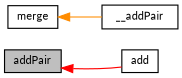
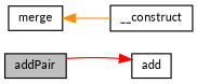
  digraph {
    fontname=Lato
    rankdir=LR
    node [color=black fillcolor=white fontname=Lato fontsize=10 shape=record style=filled]
    edge [dir=back fontname=Lato fontsize=10 labelfontname=Helvetica labelfontsize=10 style=solid]
    n1 [fillcolor=grey75 fontcolor=black height=0.2 label=addPair width=0.4]
    n2 [height=0.2 label=add width=0.4]
    n3 [height=0.2 label=merge width=0.4]
-   n4 [height=0.2 label=__addPair width=0.4]
-   n1 -> n2 [color=red]
+   n4 [height=0.2 label=__construct width=0.4]
+   n2 -> n1 [color=red]
    n3 -> n4 [color=darkorange]
  }
